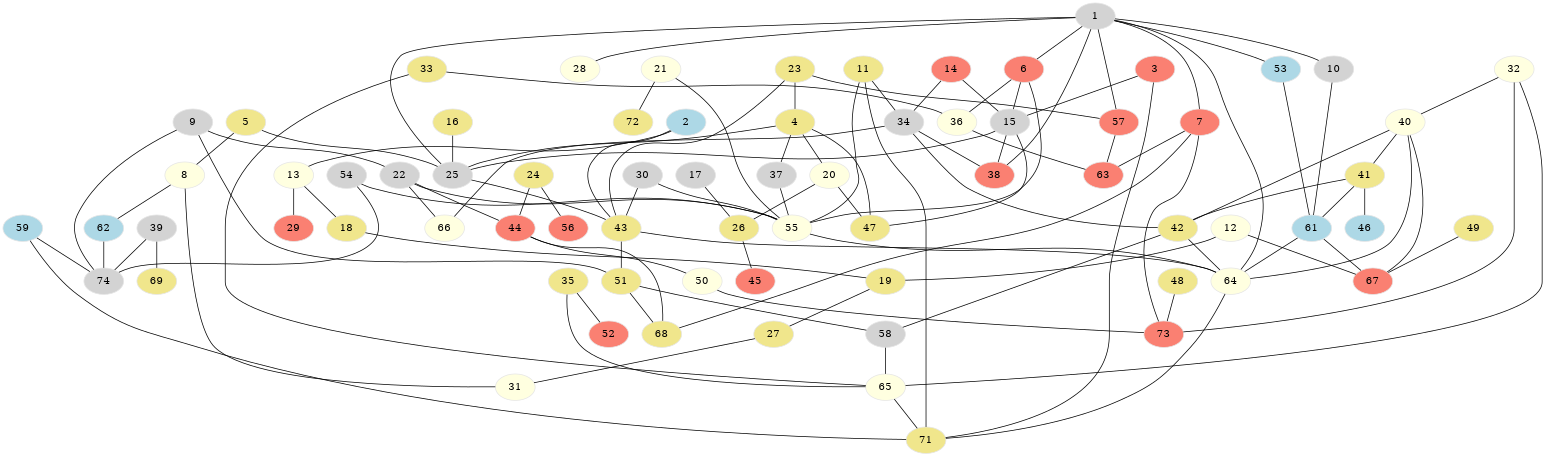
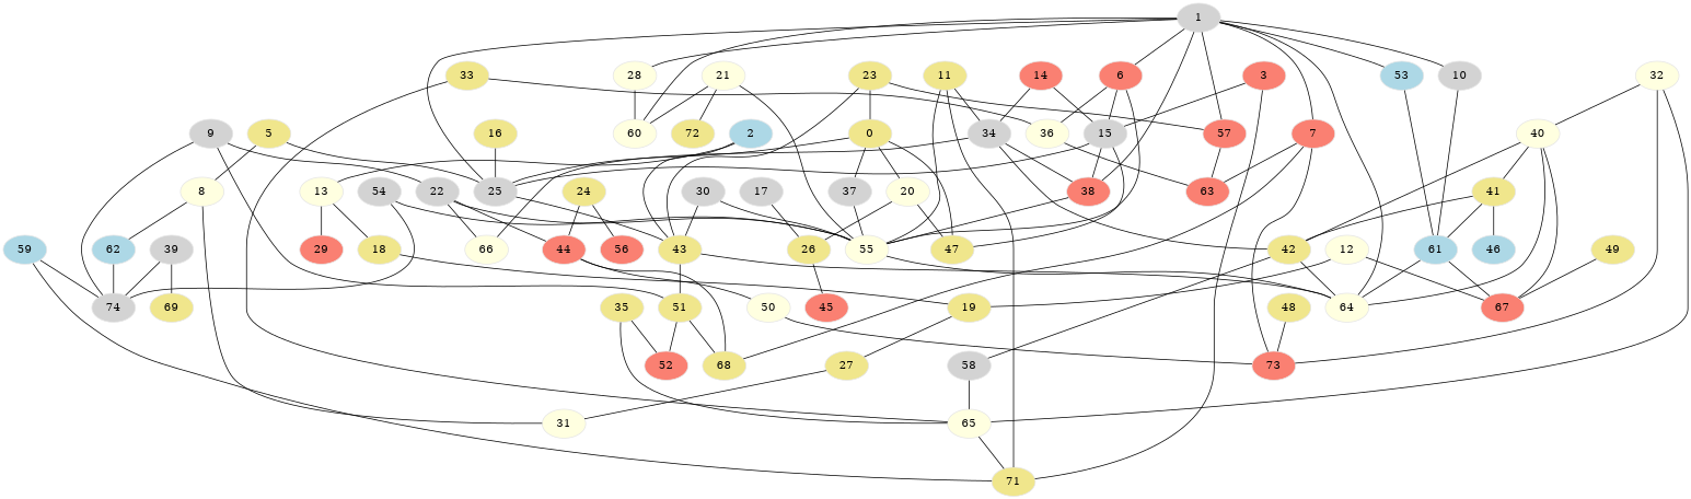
  graph {
    node [color=gray90 fillcolor=khaki style=filled]
    edge [weight=1.0]
    1 [fillcolor=lightgrey]
    6 [fillcolor=salmon]
    7 [fillcolor=salmon]
    10 [fillcolor=lightgrey]
    25 [fillcolor=lightgrey]
    28 [fillcolor=lightyellow]
    38 [fillcolor=salmon]
    53 [fillcolor=lightblue]
    57 [fillcolor=salmon]
+   60 [fillcolor=lightyellow]
    64 [fillcolor=lightyellow]
    15 [fillcolor=lightgrey]
    36 [fillcolor=lightyellow]
    55 [fillcolor=lightyellow]
    63 [fillcolor=salmon]
    68
    73 [fillcolor=salmon]
    61 [fillcolor=lightblue]
    43
    71
    2 [fillcolor=lightblue]
    13 [fillcolor=lightyellow]
    18
    29 [fillcolor=salmon]
    51
    3 [fillcolor=salmon]
    47
-   4
+   4 [label=0]
    20 [fillcolor=lightyellow]
    37 [fillcolor=lightgrey]
    26
    5
    8 [fillcolor=lightyellow]
    31 [fillcolor=lightyellow]
    62 [fillcolor=lightblue]
    74 [fillcolor=lightgrey]
    9 [fillcolor=lightgrey]
    22 [fillcolor=lightgrey]
    44 [fillcolor=salmon]
    66 [fillcolor=lightyellow]
    58 [fillcolor=lightgrey]
    67 [fillcolor=salmon]
    11
    34 [fillcolor=lightgrey]
    42
    12 [fillcolor=lightyellow]
    19
    27
    14 [fillcolor=salmon]
    16
    17 [fillcolor=lightgrey]
    50 [fillcolor=lightyellow]
    45 [fillcolor=salmon]
    48
    21 [fillcolor=lightyellow]
    72
    23
    24
    56 [fillcolor=salmon]
    30 [fillcolor=lightgrey]
    32 [fillcolor=lightyellow]
    40 [fillcolor=lightyellow]
    65 [fillcolor=lightyellow]
    41
    33
    35
    52 [fillcolor=salmon]
    39 [fillcolor=lightgrey]
    69
    46 [fillcolor=lightblue]
    49
    54 [fillcolor=lightgrey]
    59 [fillcolor=lightblue]
    1 -- 6
    1 -- 7
    1 -- 10
    1 -- 25
    1 -- 28
    1 -- 38
    1 -- 53
    1 -- 57
+   1 -- 60
    1 -- 64
    6 -- 15
    6 -- 36
    6 -- 55
    7 -- 63
    7 -- 68
    7 -- 73
    10 -- 61
    25 -- 43
+   28 -- 60
+   38 -- 55
    53 -- 61
    57 -- 63
-   64 -- 71
    15 -- 25
    15 -- 38
    15 -- 47
    36 -- 63
    55 -- 64
    61 -- 64
    61 -- 67
    43 -- 64
    43 -- 51
    2 -- 43
    2 -- 13
    13 -- 18
    13 -- 29
    18 -- 19
    51 -- 68
-   51 -- 58
+   51 -- 52
    3 -- 15
    3 -- 71
    4 -- 25
    4 -- 47
    4 -- 20
    4 -- 37
    20 -- 47
    20 -- 26
    37 -- 55
    26 -- 45
    5 -- 25
    5 -- 8
    8 -- 31
    8 -- 62
    62 -- 74
    9 -- 51
    9 -- 74
    9 -- 22
    22 -- 55
    22 -- 44
    22 -- 66
    44 -- 68
    44 -- 50
    58 -- 65
    11 -- 55
    11 -- 71
    11 -- 34
    34 -- 38 [weight=2.0]
    34 -- 66
    34 -- 42
    42 -- 64
    42 -- 58 [weight=2.0]
    12 -- 67
    12 -- 19
    19 -- 27
    27 -- 31
    14 -- 15
    14 -- 34
    16 -- 25
    17 -- 26
    50 -- 73
    48 -- 73
+   21 -- 60
    21 -- 55
    21 -- 72
    23 -- 57
    23 -- 43
    23 -- 4
    24 -- 44
    24 -- 56
    30 -- 55
    30 -- 43
    32 -- 73
    32 -- 40
    32 -- 65
    40 -- 64
    40 -- 67
    40 -- 42
    40 -- 41
    65 -- 71
    41 -- 61
    41 -- 42
    41 -- 46
    33 -- 36
    33 -- 65
    35 -- 65
    35 -- 52
    39 -- 74
    39 -- 69
    49 -- 67
    54 -- 55
    54 -- 74
    59 -- 71
    59 -- 74
  }
